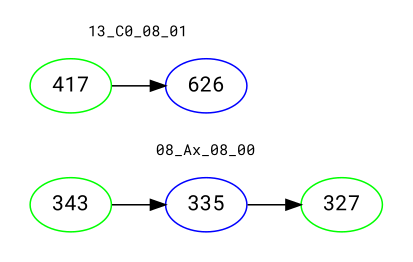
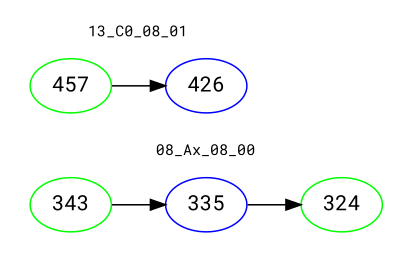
  digraph {
    fontname="Roboto Mono"
    rankdir=LR
    node [color=green fontname="Roboto Mono"]
    edge [color=black fontname="Roboto Mono"]
    n1 [label=343]
    n2 [color=blue label=335]
-   n3 [label=327]
-   n4 [label=417]
-   n5 [color=blue label=626]
+   n3 [label=324]
+   n4 [label=457]
+   n5 [color=blue label=426]
    subgraph cluster_1 {
      color=white
      fontsize=10
      label="08_Ax_08_00"
      n1
      n2
      n3
    }
    subgraph cluster_2 {
      color=white
      fontsize=10
      label="13_C0_08_01"
      n4
      n5
    }
    n1 -> n2
    n2 -> n3
    n4 -> n5
  }
